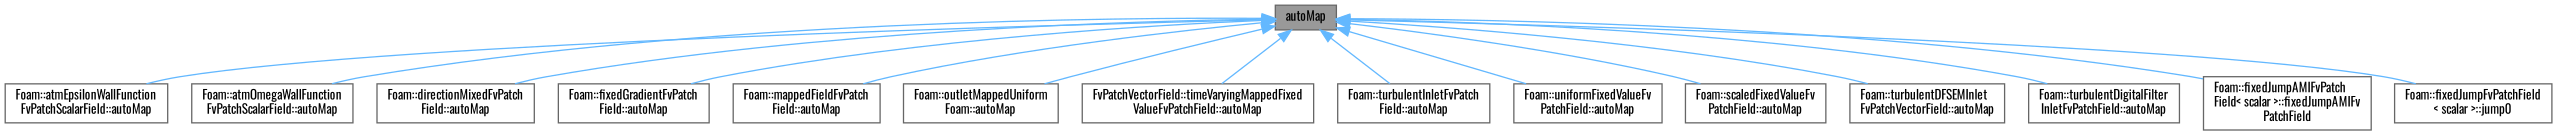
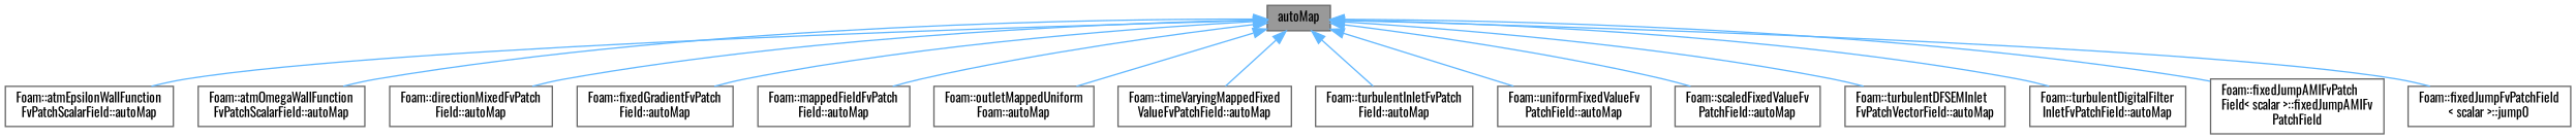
  digraph {
    fontname=Oswald
    rankdir=TB
    node [color=grey40 fillcolor=white fontname=Oswald fontsize=10 shape=box style=filled]
    edge [color=steelblue1 dir=back fontname=Oswald fontsize=10 labelfontname=Helvetica labelfontsize=10 style=solid]
    n1 [color=gray40 fillcolor=grey60 fontcolor=black height=0.2 label=autoMap width=0.4]
    n2 [height=0.2 label="Foam::atmEpsilonWallFunction\lFvPatchScalarField::autoMap" width=0.4]
    n3 [height=0.2 label="Foam::atmOmegaWallFunction\lFvPatchScalarField::autoMap" width=0.4]
    n4 [height=0.2 label="Foam::directionMixedFvPatch\lField::autoMap" width=0.4]
    n5 [height=0.2 label="Foam::fixedGradientFvPatch\lField::autoMap" width=0.4]
    n6 [height=0.2 label="Foam::mappedFieldFvPatch\lField::autoMap" width=0.4]
    n7 [height=0.2 label="Foam::outletMappedUniform\lFoam::autoMap" width=0.4]
-   n8 [height=0.2 label="FvPatchVectorField::timeVaryingMappedFixed\lValueFvPatchField::autoMap" width=0.4]
+   n8 [height=0.2 label="Foam::timeVaryingMappedFixed\lValueFvPatchField::autoMap" width=0.4]
    n9 [height=0.2 label="Foam::turbulentInletFvPatch\lField::autoMap" width=0.4]
    n10 [height=0.2 label="Foam::uniformFixedValueFv\lPatchField::autoMap" width=0.4]
    n11 [height=0.2 label="Foam::scaledFixedValueFv\lPatchField::autoMap" width=0.4]
    n12 [height=0.2 label="Foam::turbulentDFSEMInlet\lFvPatchVectorField::autoMap" width=0.4]
    n13 [height=0.2 label="Foam::turbulentDigitalFilter\lInletFvPatchField::autoMap" width=0.4]
    n14 [height=0.2 label="Foam::fixedJumpAMIFvPatch\lField\< scalar \>::fixedJumpAMIFv\lPatchField" width=0.4]
    n15 [height=0.2 label="Foam::fixedJumpFvPatchField\l\< scalar \>::jump0" width=0.4]
    n1 -> n2
    n1 -> n3
    n1 -> n4
    n1 -> n5
    n1 -> n6
    n1 -> n7
    n1 -> n8
    n1 -> n9
    n1 -> n10
    n1 -> n11
    n1 -> n12
    n1 -> n13
    n1 -> n14
    n1 -> n15
  }
